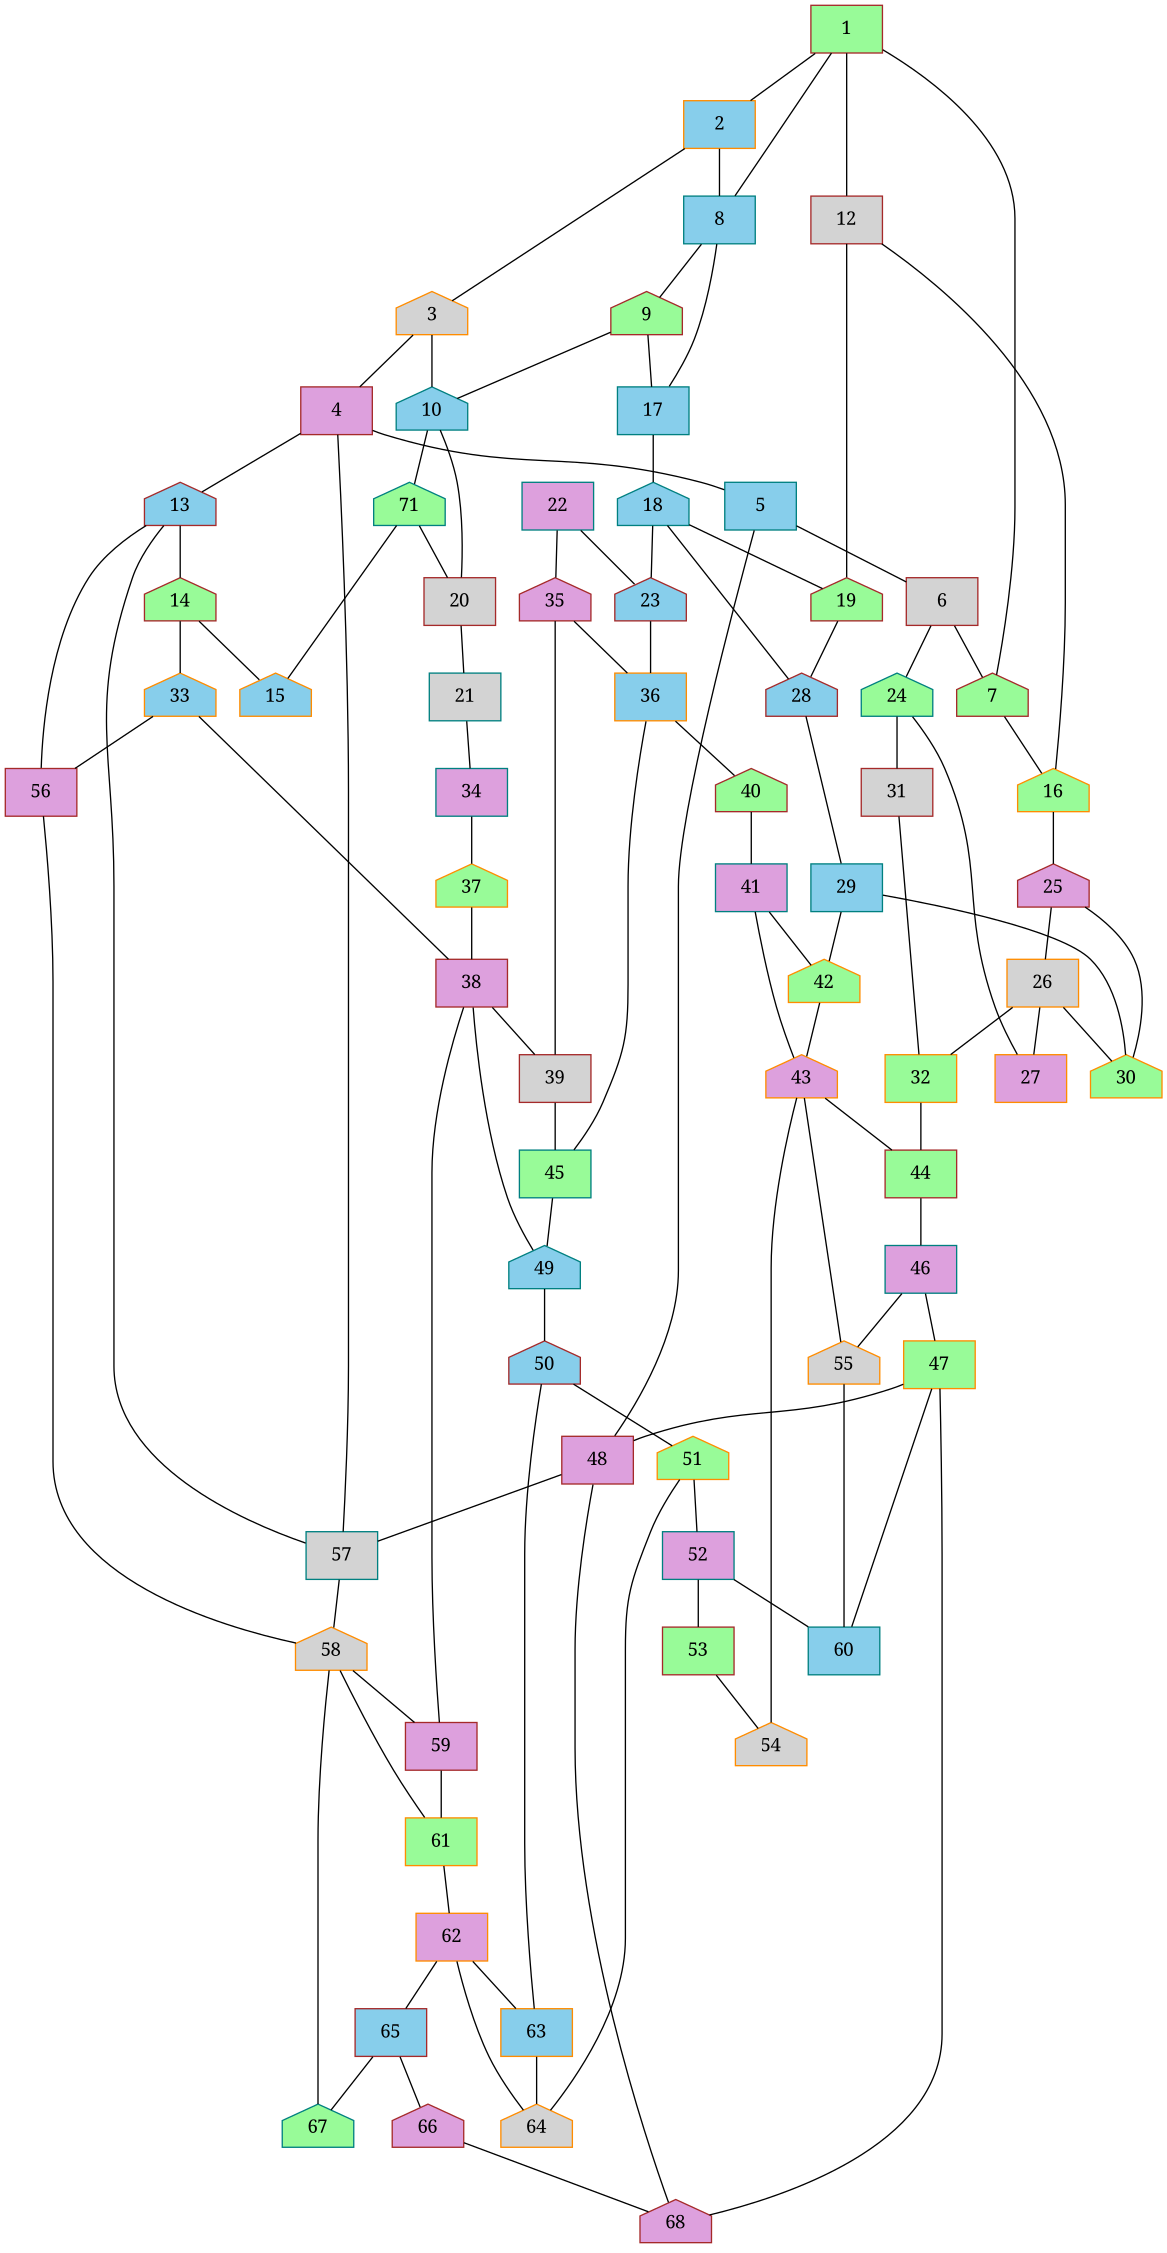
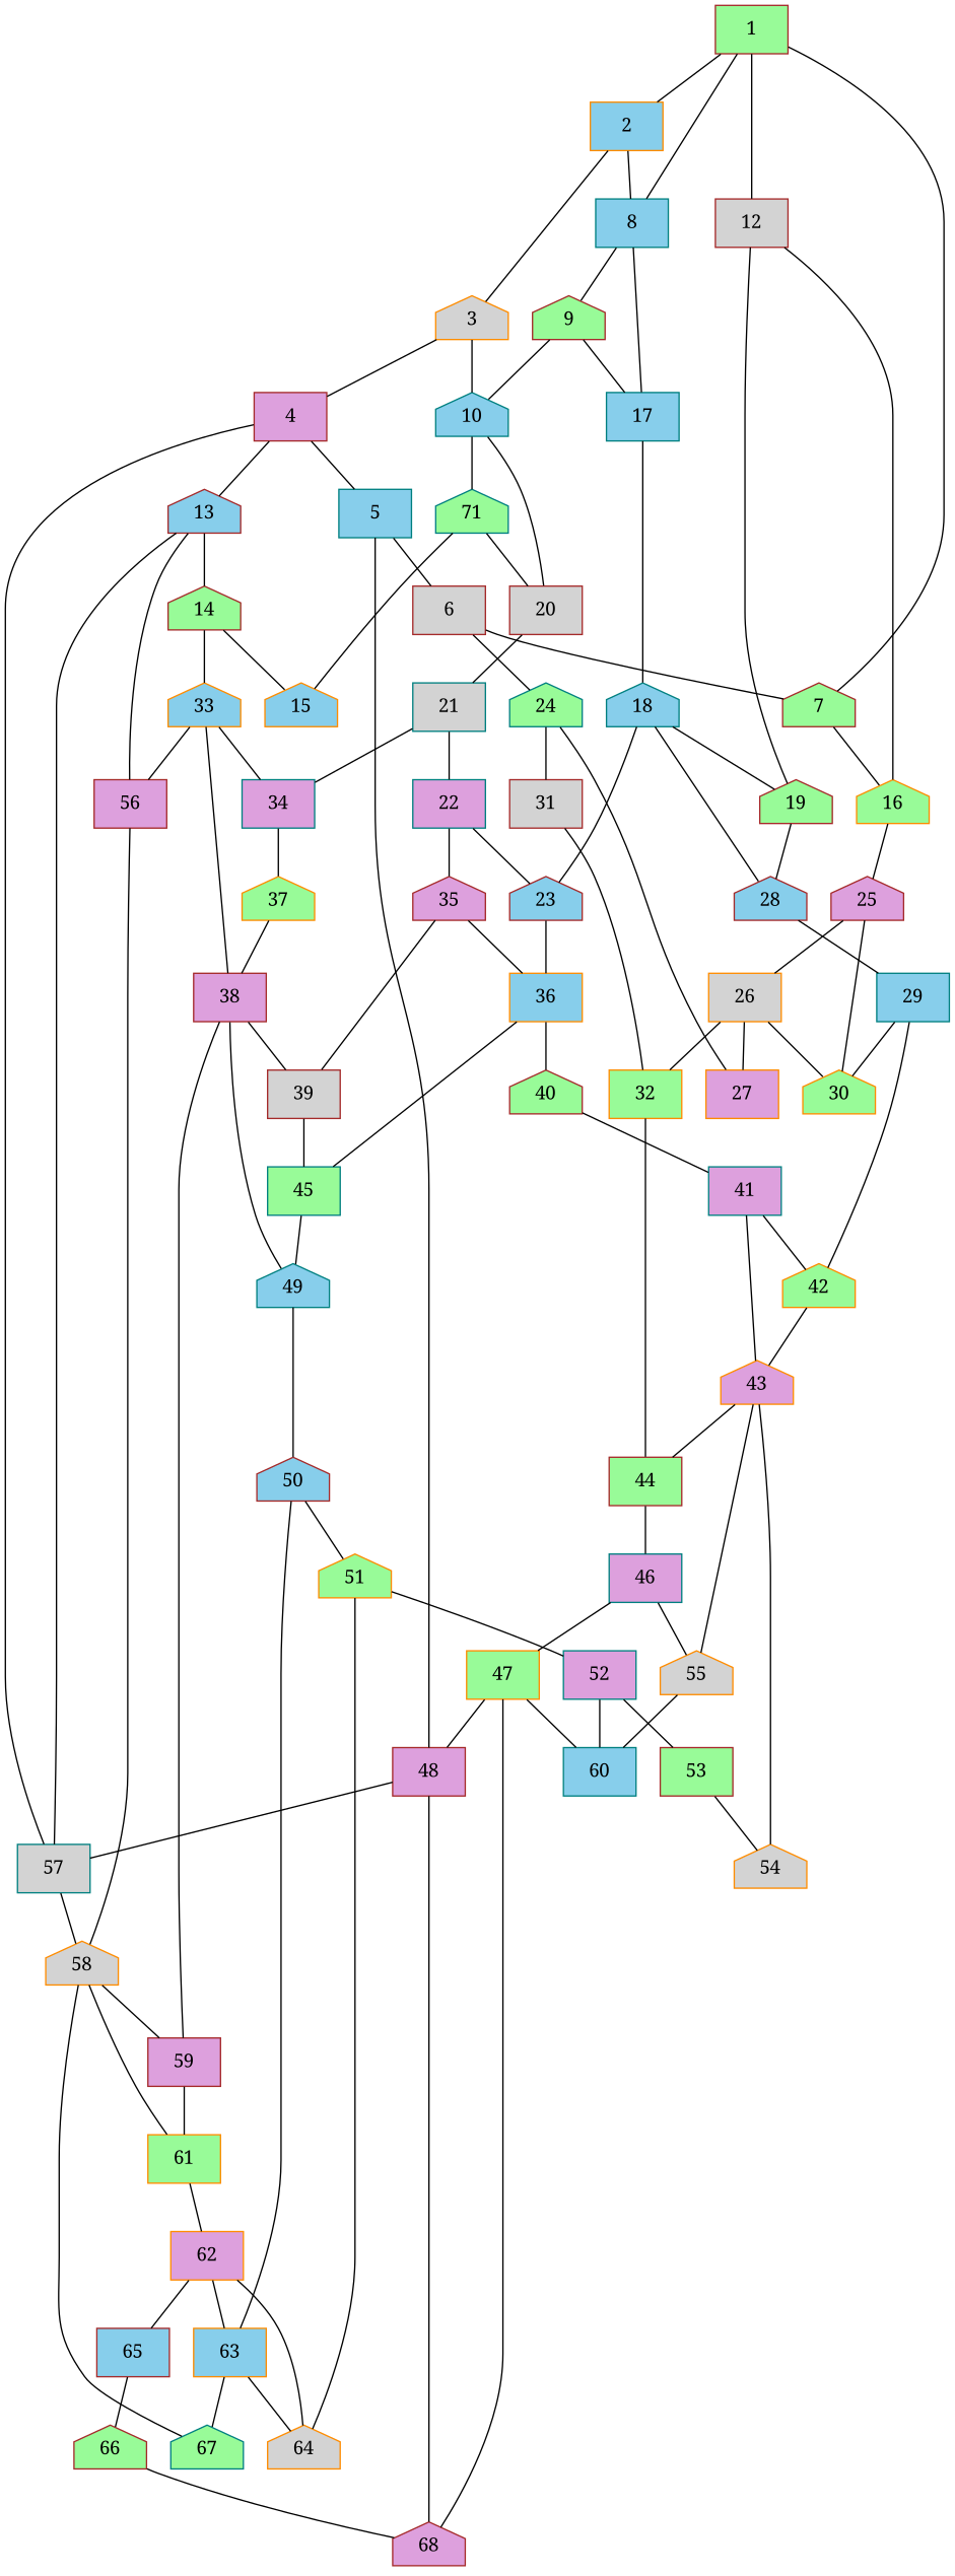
  graph {
    fontname="Noto Serif"
    node [color=brown fillcolor=palegreen fontname="Noto Serif" shape=box style=filled]
    edge [fontname="Noto Serif" weight=1.0]
    2 [color=darkorange fillcolor=skyblue]
    1
    7 [shape=house]
    8 [color=teal fillcolor=skyblue]
    12 [fillcolor=lightgrey]
    3 [color=darkorange fillcolor=lightgrey shape=house]
    16 [color=darkorange shape=house]
    9 [shape=house]
    17 [color=teal fillcolor=skyblue]
    19 [shape=house]
    4 [fillcolor=plum]
    10 [color=teal fillcolor=skyblue shape=house]
    5 [color=teal fillcolor=skyblue]
    13 [fillcolor=skyblue shape=house]
    57 [color=teal fillcolor=lightgrey]
    n16 [color=teal label=71 shape=house]
    20 [fillcolor=lightgrey]
    6 [fillcolor=lightgrey]
    48 [fillcolor=plum]
    14 [shape=house]
    56 [fillcolor=plum]
    58 [color=darkorange fillcolor=lightgrey shape=house]
    24 [color=teal shape=house]
    68 [fillcolor=plum shape=house]
    27 [color=darkorange fillcolor=plum]
    31 [fillcolor=lightgrey]
    25 [fillcolor=plum shape=house]
    18 [color=teal fillcolor=skyblue shape=house]
    15 [color=darkorange fillcolor=skyblue shape=house]
    21 [color=teal fillcolor=lightgrey]
    28 [fillcolor=skyblue shape=house]
    33 [color=darkorange fillcolor=skyblue shape=house]
    34 [color=teal fillcolor=plum]
    38 [fillcolor=plum]
    26 [color=darkorange fillcolor=lightgrey]
    30 [color=darkorange shape=house]
    23 [fillcolor=skyblue shape=house]
    36 [color=darkorange fillcolor=skyblue]
    29 [color=teal fillcolor=skyblue]
    22 [color=teal fillcolor=plum]
    35 [fillcolor=plum shape=house]
    37 [color=darkorange shape=house]
    39 [fillcolor=lightgrey]
    40 [shape=house]
    45 [color=teal]
    32 [color=darkorange]
    44
    42 [color=darkorange shape=house]
    43 [color=darkorange fillcolor=plum shape=house]
    46 [color=teal fillcolor=plum]
    49 [color=teal fillcolor=skyblue shape=house]
    59 [fillcolor=plum]
    41 [color=teal fillcolor=plum]
    50 [fillcolor=skyblue shape=house]
    61 [color=darkorange]
    54 [color=darkorange fillcolor=lightgrey shape=house]
    55 [color=darkorange fillcolor=lightgrey shape=house]
    60 [color=teal fillcolor=skyblue]
    47 [color=darkorange]
    51 [color=darkorange shape=house]
    63 [color=darkorange fillcolor=skyblue]
    52 [color=teal fillcolor=plum]
    64 [color=darkorange fillcolor=lightgrey shape=house]
    53
    67 [color=teal shape=house]
    62 [color=darkorange fillcolor=plum]
-   66 [fillcolor=plum shape=house]
+   66 [shape=house]
    65 [fillcolor=skyblue]
    2 -- 8
    2 -- 3
    1 -- 2
    1 -- 7
    1 -- 8
    1 -- 12 [weight=2.0]
    7 -- 16
    8 -- 9
    8 -- 17
    12 -- 16
    12 -- 19
    3 -- 4
    3 -- 10
    16 -- 25
    9 -- 17
    9 -- 10
    17 -- 18 [weight=2.0]
    19 -- 28
    4 -- 5
    4 -- 13
    4 -- 57
    10 -- n16 [weight=3.0]
    10 -- 20
    5 -- 6 [weight=2.0]
    5 -- 48
    13 -- 57
    13 -- 14 [weight=2.0]
    13 -- 56
    57 -- 58
    n16 -- 20
    n16 -- 15 [weight=2.0]
    20 -- 21
    6 -- 7
    6 -- 24 [weight=2.0]
    48 -- 57
    48 -- 68
    14 -- 15 [weight=2.0]
    14 -- 33 [weight=2.0]
    56 -- 58
    58 -- 59
    58 -- 61
    58 -- 67 [weight=2.0]
    24 -- 27
    24 -- 31 [weight=2.0]
    31 -- 32
    25 -- 26
    25 -- 30
    18 -- 19
    18 -- 28
    18 -- 23 [weight=2.0]
    21 -- 34
+   21 -- 22
    28 -- 29
    33 -- 56
+   33 -- 34
    33 -- 38
    34 -- 37
    38 -- 39
    38 -- 49
    38 -- 59
    26 -- 27 [weight=2.0]
    26 -- 30
    26 -- 32 [weight=2.0]
    23 -- 36 [weight=2.0]
    36 -- 40 [weight=2.0]
    36 -- 45
    29 -- 30
    29 -- 42
    22 -- 23
    22 -- 35
    35 -- 36
    35 -- 39
    37 -- 38 [weight=2.0]
    39 -- 45
    40 -- 41
    45 -- 49
    32 -- 44 [weight=2.0]
    44 -- 46 [weight=2.0]
    42 -- 43
    43 -- 44
    43 -- 54 [weight=2.0]
    43 -- 55
    46 -- 55 [weight=2.0]
    46 -- 47 [weight=2.0]
    49 -- 50
    59 -- 61
    41 -- 42
    41 -- 43
    50 -- 51
    50 -- 63
    61 -- 62
    55 -- 60
    47 -- 48
    47 -- 68
    47 -- 60
    51 -- 52 [weight=2.0]
    51 -- 64 [weight=2.0]
    63 -- 64 [weight=2.0]
    52 -- 60 [weight=2.0]
    52 -- 53 [weight=2.0]
    53 -- 54
    62 -- 63
    62 -- 64 [weight=2.0]
    62 -- 65
    66 -- 68
-   65 -- 67
+   63 -- 67
    65 -- 66
  }
